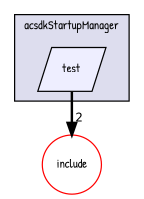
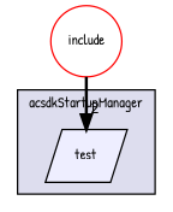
  digraph {
    compound=true
    fontname="Patrick Hand"
    node [fontname="Patrick Hand" fontsize=10 style=filled]
    n1 [fillcolor="#eeeeff" label=test pencolor=black shape=parallelogram]
    n2 [color=red fillcolor=white label=include shape=circle]
    subgraph cluster_1 {
      bgcolor="#ddddee"
      fontsize=10
      label=acsdkStartupManager
      pencolor=black
      n1
    }
-   n1 -> n2 [headlabel=2 labeldistance=1.5 labelfontname=Helvetica labelfontsize=10 style=bold fontname="Patrick Hand"]
+   n2 -> n1 [headlabel=2 labeldistance=1.5 labelfontname=Helvetica labelfontsize=10 style=bold fontname="Patrick Hand"]
  }
